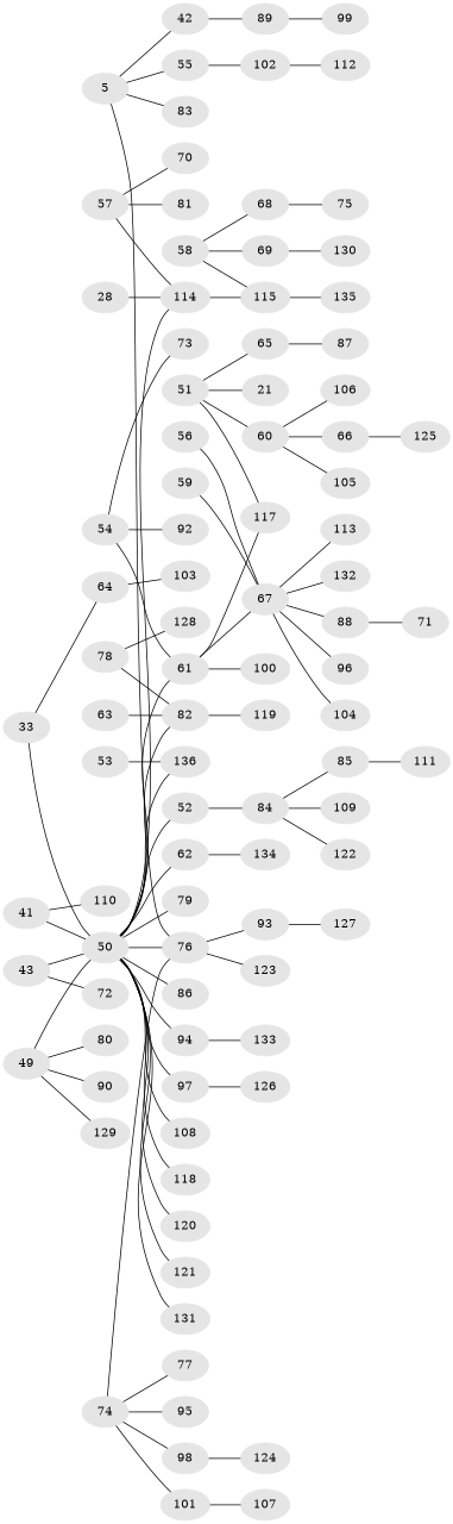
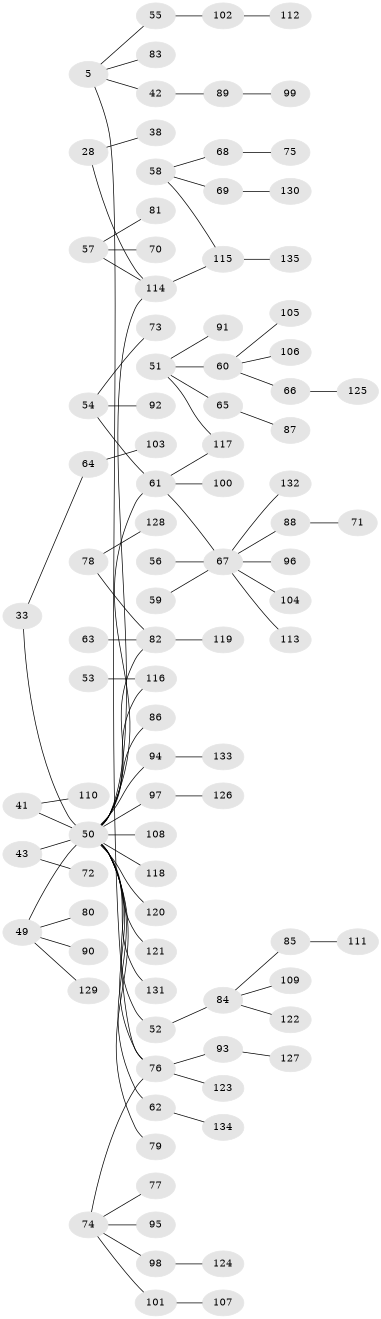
  graph {
    rankdir=LR
    node [color=gray90 style=filled]
    5 [super="+1"]
    42
    55
    76 [super="+2"]
    83
    89
    102
    93
    123
    28
+   38
    114 [super="+20"]
    115 [super="+34"]
    50 [super="+39+35+40+44"]
    52
    61 [super="+4"]
    62
    79
    82 [super="+32"]
    86
    94
    97
    108
-   116 [super="+30" label=136]
+   116 [super="+30"]
    118
    120
    121
    131
    33
    64
    103
    41 [super="+27"]
    110
    99
    43
    72
    49
    80
    90
    129
    84
    117 [super="+47"]
    67 [super="+45+46"]
    100
    134
    119
    133
    126
    51
    60
    65
-   91 [label=21]
+   91
    66
    105
    106
    87
    85
    109
    122
    53
    54 [super="+26+48"]
    73
    92
    112
    88
    96
    104
    113
    132
    56
    57
    70
    81
    58
    68
    69
    75
    130
    135
    59
    125
    63
    71
    74 [super="+31+37"]
    77
    95
    98
    101
    124
    107
    127
    78
    128
    111
    5 -- 42
    5 -- 55
    5 -- 76
    5 -- 83
    42 -- 89
    55 -- 102
    76 -- 93
    76 -- 123
    89 -- 99
    102 -- 112
    93 -- 127
+   28 -- 38
    28 -- 114
    114 -- 115
    115 -- 135
    50 -- 76
    50 -- 114
    50 -- 52
    50 -- 61
    50 -- 62
    50 -- 79
    50 -- 82
    50 -- 86
    50 -- 94
    50 -- 97
    50 -- 108
    50 -- 116
    50 -- 118
    50 -- 120
    50 -- 121
    50 -- 131
    52 -- 84
    61 -- 117
    61 -- 67
    61 -- 100
    62 -- 134
    82 -- 119
    94 -- 133
    97 -- 126
    33 -- 50
    33 -- 64
    64 -- 103
    41 -- 50
    41 -- 110
    43 -- 50
    43 -- 72
    49 -- 50
    49 -- 80
    49 -- 90
    49 -- 129
    84 -- 85
    84 -- 109
    84 -- 122
    67 -- 88
    67 -- 96
    67 -- 104
    67 -- 113
    67 -- 132
    51 -- 117
    51 -- 60
    51 -- 65
    51 -- 91
    60 -- 66
    60 -- 105
    60 -- 106
    65 -- 87
    66 -- 125
    85 -- 111
    53 -- 116
    54 -- 61
    54 -- 73
    54 -- 92
    88 -- 71
    56 -- 67
    57 -- 114
    57 -- 70
    57 -- 81
    58 -- 115
    58 -- 68
    58 -- 69
    68 -- 75
    69 -- 130
    59 -- 67
    63 -- 82
    74 -- 76
    74 -- 77
    74 -- 95
    74 -- 98
    74 -- 101
    98 -- 124
    101 -- 107
    78 -- 82
    78 -- 128
  }
